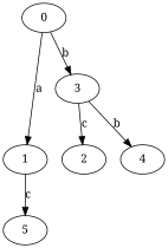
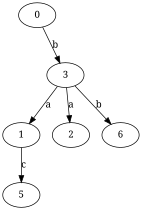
  strict digraph {
    fontname="Noto Serif"
    node [fontname="Noto Serif"]
    edge [fontname="Noto Serif"]
    0
    1
    3
    n4 [label=5]
    2
-   4
-   0 -> 1 [label=a]
+   4 [label=6]
+   3 -> 1 [label=a]
    0 -> 3 [label=b]
    1 -> n4 [label=c]
-   3 -> 2 [label=c]
+   3 -> 2 [label=a]
    3 -> 4 [label=b]
  }
